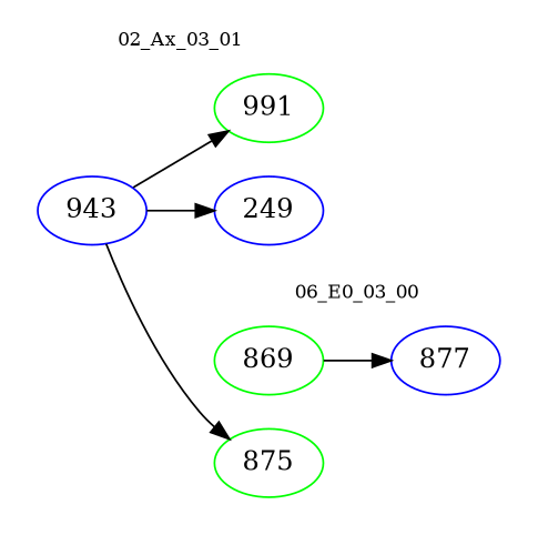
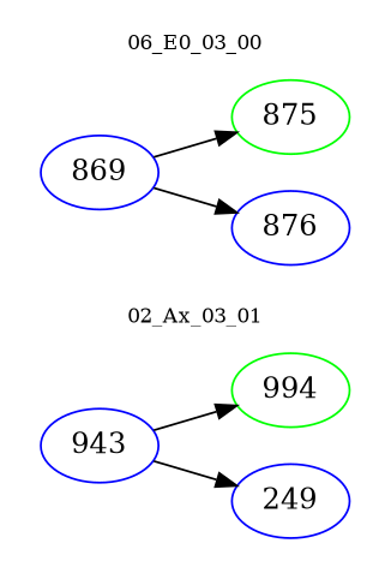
  digraph {
    rankdir=LR
    node [color=blue]
    edge [color=black]
    n1 [label=943]
    n2 [label=249]
-   n3 [color=green label=991]
-   n4 [color=green label=869]
-   n5 [label=877]
+   n3 [color=green label=994]
+   n4 [label=869]
+   n5 [label=876]
    n6 [color=green label=875]
    subgraph cluster_1 {
      color=white
      fontsize=10
      label="02_Ax_03_01"
      n1
      n2
      n3
    }
    subgraph cluster_2 {
      color=white
      fontsize=10
      label="06_E0_03_00"
      n4
      n5
      n6
    }
    n1 -> n2
    n1 -> n3
    n4 -> n5
-   n1 -> n6
+   n4 -> n6
  }
